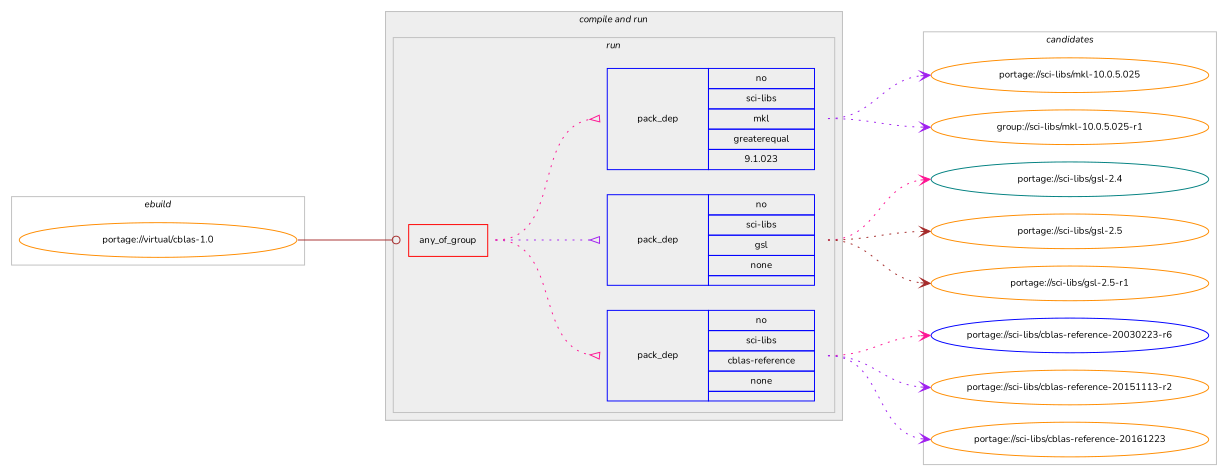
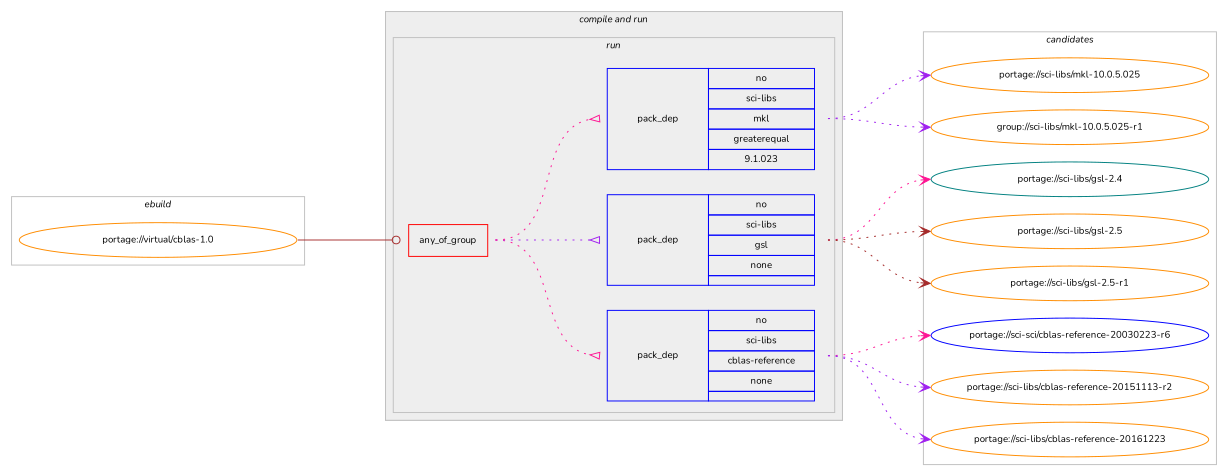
  digraph {
    compound=true
    concentrate=true
    fontname=Nunito
    fontsize=10
    newrank=true
    rankdir=LR
    ranksep=1.5
    node [color=darkorange fontname=Nunito fontsize=10]
    edge [arrowhead=vee color=purple fontname=Nunito headport=w style=dotted tailport=e weight=100]
    n1 [label="portage://virtual/cblas-1.0" width=4]
    n2 [color=blue label=<<TABLE BORDER="0" CELLBORDER="1" CELLSPACING="0" CELLPADDING="4" WIDTH="220"><TR><TD ROWSPAN="6" CELLPADDING="30">pack_dep</TD></TR><TR><TD WIDTH="110">no</TD></TR><TR><TD>sci-libs</TD></TR><TR><TD>cblas-reference</TD></TR><TR><TD>none</TD></TR><TR><TD></TD></TR></TABLE>> shape=none]
    n3 [color=blue label=<<TABLE BORDER="0" CELLBORDER="1" CELLSPACING="0" CELLPADDING="4" WIDTH="220"><TR><TD ROWSPAN="6" CELLPADDING="30">pack_dep</TD></TR><TR><TD WIDTH="110">no</TD></TR><TR><TD>sci-libs</TD></TR><TR><TD>gsl</TD></TR><TR><TD>none</TD></TR><TR><TD></TD></TR></TABLE>> shape=none]
    n4 [color=blue label=<<TABLE BORDER="0" CELLBORDER="1" CELLSPACING="0" CELLPADDING="4" WIDTH="220"><TR><TD ROWSPAN="6" CELLPADDING="30">pack_dep</TD></TR><TR><TD WIDTH="110">no</TD></TR><TR><TD>sci-libs</TD></TR><TR><TD>mkl</TD></TR><TR><TD>greaterequal</TD></TR><TR><TD>9.1.023</TD></TR></TABLE>> shape=none]
    n5 [color=red label=<<TABLE BORDER="0" CELLBORDER="1" CELLSPACING="0" CELLPADDING="4"><TR><TD CELLPADDING="10">any_of_group</TD></TR></TABLE>> shape=none]
-   n6 [color=blue label="portage://sci-libs/cblas-reference-20030223-r6" width=4]
+   n6 [color=blue label="portage://sci-sci/cblas-reference-20030223-r6" width=4]
    n7 [label="portage://sci-libs/cblas-reference-20151113-r2" width=4]
    n8 [label="portage://sci-libs/cblas-reference-20161223" width=4]
    n9 [color=teal label="portage://sci-libs/gsl-2.4" width=4]
    n10 [label="portage://sci-libs/gsl-2.5" width=4]
    n11 [label="portage://sci-libs/gsl-2.5-r1" width=4]
    n12 [label="portage://sci-libs/mkl-10.0.5.025" width=4]
    n13 [label="group://sci-libs/mkl-10.0.5.025-r1" width=4]
    subgraph cluster_1 {
      color=gray
      label=<<i>ebuild</i>>
      rank=same
      n1
    }
    subgraph cluster_2 {
      color=gray
      label=<<i>dependencies</i>>
      subgraph cluster_3 {
        color=gray
        fillcolor="#eeeeee"
        label=<<i>compile</i>>
        style=filled
      }
      subgraph cluster_4 {
        color=gray
        fillcolor="#eeeeee"
        label=<<i>compile and run</i>>
        style=filled
      }
      subgraph cluster_5 {
        color=gray
        fillcolor="#eeeeee"
        label=<<i>run</i>>
        style=filled
        subgraph sub_6 {
          color=gray
          fillcolor="#eeeeee"
          label=<<i>run</i>>
          style=filled
          n5
          subgraph sub_7 {
            color=gray
            fillcolor="#eeeeee"
            label=<<i>run</i>>
            style=filled
            n2
          }
          subgraph sub_8 {
            color=gray
            fillcolor="#eeeeee"
            label=<<i>run</i>>
            style=filled
            n3
          }
          subgraph sub_9 {
            color=gray
            fillcolor="#eeeeee"
            label=<<i>run</i>>
            style=filled
            n4
          }
        }
      }
    }
    subgraph cluster_10 {
      color=gray
      label=<<i>candidates</i>>
      rank=same
      subgraph sub_11 {
        color=black
        label=<<i>candidates</i>>
        nodesep=1
        rank=same
        n6
        n7
        n8
      }
      subgraph sub_12 {
        color=black
        label=<<i>candidates</i>>
        nodesep=1
        rank=same
        n9
        n10
        n11
      }
      subgraph sub_13 {
        color=black
        label=<<i>candidates</i>>
        nodesep=1
        rank=same
        n12
        n13
      }
    }
    n1 -> n5 [arrowhead=odot color=brown style=solid weight=20]
    n2 -> n6 [color=deeppink]
    n2 -> n7
    n2 -> n8
    n3 -> n9 [color=deeppink]
    n3 -> n10 [color=brown]
    n3 -> n11 [color=brown]
    n4 -> n12
    n4 -> n13
    n5 -> n2 [arrowhead=oinv color=deeppink weight=20]
    n5 -> n3 [arrowhead=oinv weight=20]
    n5 -> n4 [arrowhead=oinv color=deeppink weight=20]
  }
